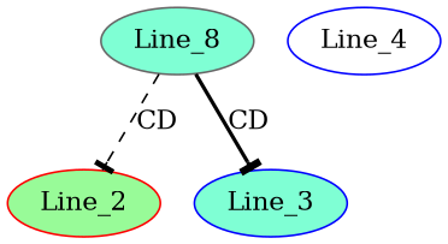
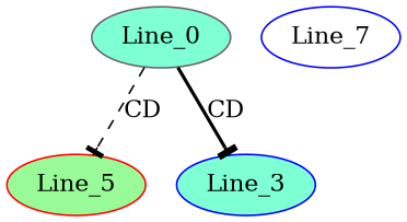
  digraph {
    node [color=blue fillcolor=aquamarine style=filled]
    edge [arrowhead=tee]
-   Line_0 [color=gray40 label=Line_8]
-   Line_2 [color=red fillcolor=palegreen]
+   Line_0 [color=gray40]
+   Line_2 [color=red fillcolor=palegreen label=Line_5]
    Line_3
-   Line_4 [fillcolor=white]
+   Line_4 [fillcolor=white label=Line_7]
    Line_0 -> Line_2 [label=CD style=dashed]
    Line_0 -> Line_3 [label=CD style=bold]
  }
